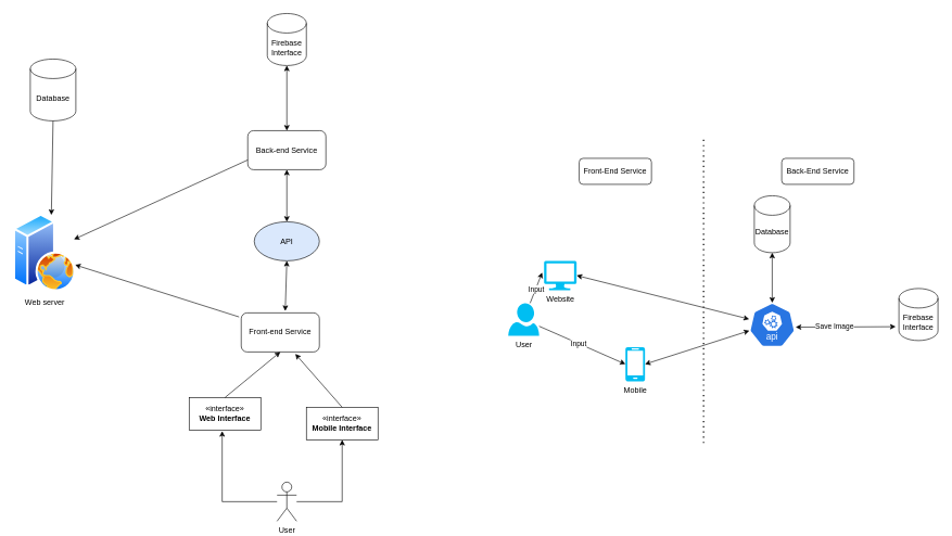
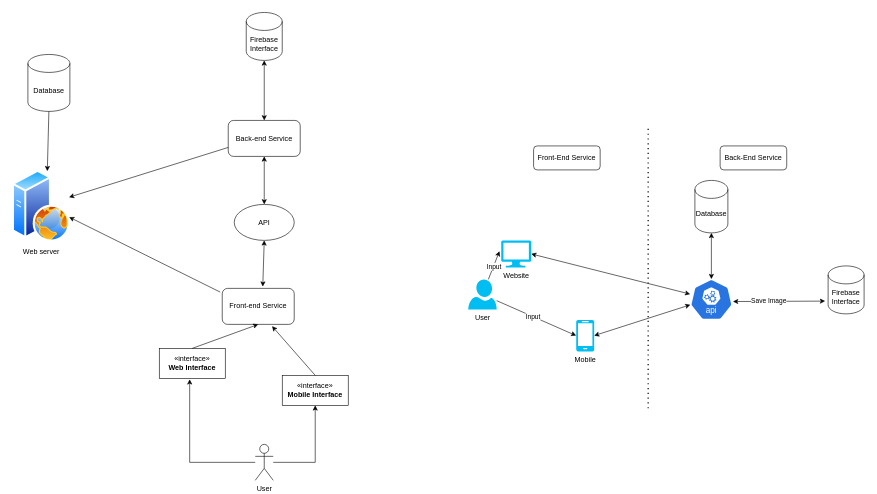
  <mxCell id="0" />
  <mxCell id="1" parent="0" />
  <mxCell id="2" value="Database" style="shape=cylinder3;whiteSpace=wrap;html=1;boundedLbl=1;backgroundOutline=1;size=15;" vertex="1" parent="1"><mxGeometry x="46" y="90" width="70" height="95" as="geometry" /></mxCell>
- <mxCell id="3" value="Web server&lt;br&gt;" style="image;aspect=fixed;perimeter=ellipsePerimeter;html=1;align=center;shadow=0;dashed=0;spacingTop=3;image=img/lib/active_directory/web_server.svg;" vertex="1" parent="1"><mxGeometry x="20" y="327.5" width="96" height="120" as="geometry" /></mxCell>
- <mxCell id="4" value="API" style="ellipse;whiteSpace=wrap;html=1;fillColor=#dae8fc;" vertex="1" parent="1"><mxGeometry x="390" y="340" width="100" height="60" as="geometry" /></mxCell>
+ <mxCell id="3" value="Web server&lt;br&gt;" style="image;aspect=fixed;perimeter=ellipsePerimeter;html=1;align=center;shadow=0;dashed=0;spacingTop=3;image=img/lib/active_directory/web_server.svg;" vertex="1" parent="1"><mxGeometry x="20" y="282.5" width="96" height="120" as="geometry" /></mxCell>
+ <mxCell id="4" value="API" style="ellipse;whiteSpace=wrap;html=1;" vertex="1" parent="1"><mxGeometry x="390" y="340" width="100" height="60" as="geometry" /></mxCell>
  <mxCell id="5" value="Back-end Service" style="rounded=1;whiteSpace=wrap;html=1;" vertex="1" parent="1"><mxGeometry x="380" y="200" width="120" height="60" as="geometry" /></mxCell>
  <mxCell id="6" value="Front-end Service" style="rounded=1;whiteSpace=wrap;html=1;" vertex="1" parent="1"><mxGeometry x="370" y="480" width="120" height="60" as="geometry" /></mxCell>
  <mxCell id="7" value="Firebase&lt;br&gt;Interface&lt;br&gt;" style="shape=cylinder3;whiteSpace=wrap;html=1;boundedLbl=1;backgroundOutline=1;size=15;" vertex="1" parent="1"><mxGeometry x="410" y="20" width="60" height="80" as="geometry" /></mxCell>
  <mxCell id="8" value="" style="endArrow=classic;html=1;rounded=0;exitX=0.5;exitY=1;exitDx=0;exitDy=0;exitPerimeter=0;entryX=0.608;entryY=0.017;entryDx=0;entryDy=0;entryPerimeter=0;" edge="1" parent="1" source="2" target="3"><mxGeometry width="50" height="50" relative="1" as="geometry"><mxPoint x="60" y="242.5" as="sourcePoint" /><mxPoint x="110" y="192.5" as="targetPoint" /></mxGeometry></mxCell>
  <mxCell id="9" value="" style="endArrow=classic;html=1;rounded=0;exitX=0;exitY=0.75;exitDx=0;exitDy=0;" edge="1" parent="1" source="5" target="3"><mxGeometry width="50" height="50" relative="1" as="geometry"><mxPoint x="230" y="290" as="sourcePoint" /><mxPoint x="280" y="240" as="targetPoint" /></mxGeometry></mxCell>
  <mxCell id="10" value="" style="endArrow=classic;html=1;rounded=0;exitX=-0.028;exitY=0.103;exitDx=0;exitDy=0;exitPerimeter=0;entryX=0.988;entryY=0.656;entryDx=0;entryDy=0;entryPerimeter=0;" edge="1" parent="1" source="6" target="3"><mxGeometry width="50" height="50" relative="1" as="geometry"><mxPoint x="-10" y="460" as="sourcePoint" /><mxPoint x="140" y="310" as="targetPoint" /></mxGeometry></mxCell>
  <mxCell id="11" value="" style="endArrow=classic;startArrow=classic;html=1;rounded=0;entryX=0.5;entryY=1;entryDx=0;entryDy=0;exitX=0.5;exitY=0;exitDx=0;exitDy=0;" edge="1" parent="1" source="4" target="5"><mxGeometry width="50" height="50" relative="1" as="geometry"><mxPoint x="350" y="360" as="sourcePoint" /><mxPoint x="400" y="310" as="targetPoint" /></mxGeometry></mxCell>
  <mxCell id="12" value="" style="endArrow=classic;startArrow=classic;html=1;rounded=0;entryX=0.5;entryY=1;entryDx=0;entryDy=0;exitX=0.563;exitY=-0.05;exitDx=0;exitDy=0;exitPerimeter=0;" edge="1" parent="1" source="6" target="4"><mxGeometry width="50" height="50" relative="1" as="geometry"><mxPoint x="260" y="450" as="sourcePoint" /><mxPoint x="310" y="400" as="targetPoint" /></mxGeometry></mxCell>
  <mxCell id="13" value="" style="endArrow=classic;startArrow=classic;html=1;rounded=0;entryX=0.5;entryY=1;entryDx=0;entryDy=0;entryPerimeter=0;exitX=0.5;exitY=0;exitDx=0;exitDy=0;" edge="1" parent="1" source="5" target="7"><mxGeometry width="50" height="50" relative="1" as="geometry"><mxPoint x="250" y="190" as="sourcePoint" /><mxPoint x="300" y="140" as="targetPoint" /></mxGeometry></mxCell>
- <mxCell id="14" value="«interface»&lt;br&gt;&lt;b&gt;Web Interface&lt;/b&gt;" style="html=1;whiteSpace=wrap;" vertex="1" parent="1"><mxGeometry x="290" y="610" width="110" height="50" as="geometry" /></mxCell>
+ <mxCell id="14" value="«interface»&lt;br&gt;&lt;b&gt;Web Interface&lt;/b&gt;" style="html=1;whiteSpace=wrap;" vertex="1" parent="1"><mxGeometry x="265" y="580" width="110" height="50" as="geometry" /></mxCell>
  <mxCell id="15" value="«interface»&lt;br&gt;&lt;b&gt;Mobile Interface&lt;/b&gt;" style="html=1;whiteSpace=wrap;" vertex="1" parent="1"><mxGeometry x="470" y="625" width="110" height="50" as="geometry" /></mxCell>
  <mxCell id="16" value="" style="endArrow=classic;html=1;rounded=0;entryX=0.5;entryY=1;entryDx=0;entryDy=0;exitX=0.5;exitY=0;exitDx=0;exitDy=0;" edge="1" parent="1" source="14" target="6"><mxGeometry width="50" height="50" relative="1" as="geometry"><mxPoint x="270" y="620" as="sourcePoint" /><mxPoint x="320" y="570" as="targetPoint" /></mxGeometry></mxCell>
  <mxCell id="17" value="" style="endArrow=classic;html=1;rounded=0;entryX=0.692;entryY=1.05;entryDx=0;entryDy=0;entryPerimeter=0;exitX=0.5;exitY=0;exitDx=0;exitDy=0;" edge="1" parent="1" source="15" target="6"><mxGeometry width="50" height="50" relative="1" as="geometry"><mxPoint x="140" y="560" as="sourcePoint" /><mxPoint x="190" y="510" as="targetPoint" /></mxGeometry></mxCell>
  <mxCell id="18" style="edgeStyle=orthogonalEdgeStyle;rounded=0;orthogonalLoop=1;jettySize=auto;html=1;entryX=0.5;entryY=1;entryDx=0;entryDy=0;" edge="1" parent="1" source="19" target="15"><mxGeometry relative="1" as="geometry" /></mxCell>
  <mxCell id="19" value="User" style="shape=umlActor;verticalLabelPosition=bottom;verticalAlign=top;html=1;outlineConnect=0;" vertex="1" parent="1"><mxGeometry x="425" y="740" width="30" height="60" as="geometry" /></mxCell>
  <mxCell id="20" style="edgeStyle=orthogonalEdgeStyle;rounded=0;orthogonalLoop=1;jettySize=auto;html=1;entryX=0.461;entryY=1.031;entryDx=0;entryDy=0;entryPerimeter=0;" edge="1" parent="1" source="19" target="14"><mxGeometry relative="1" as="geometry" /></mxCell>
  <mxCell id="21" value="Mobile&lt;br&gt;" style="verticalLabelPosition=bottom;html=1;verticalAlign=top;align=center;strokeColor=none;fillColor=#00BEF2;shape=mxgraph.azure.mobile;pointerEvents=1;" vertex="1" parent="1"><mxGeometry x="960" y="532.5" width="30" height="52.5" as="geometry" /></mxCell>
  <mxCell id="22" value="Website" style="verticalLabelPosition=bottom;html=1;verticalAlign=top;align=center;strokeColor=none;fillColor=#00BEF2;shape=mxgraph.azure.computer;pointerEvents=1;" vertex="1" parent="1"><mxGeometry x="835" y="400" width="50" height="45" as="geometry" /></mxCell>
  <mxCell id="23" value="Database" style="shape=cylinder3;whiteSpace=wrap;html=1;boundedLbl=1;backgroundOutline=1;size=15;" vertex="1" parent="1"><mxGeometry x="1157.92" y="300" width="55" height="87.5" as="geometry" /></mxCell>
  <mxCell id="24" value="Firebase&lt;br&gt;Interface&lt;br&gt;" style="shape=cylinder3;whiteSpace=wrap;html=1;boundedLbl=1;backgroundOutline=1;size=15;" vertex="1" parent="1"><mxGeometry x="1380" y="442.5" width="60" height="80" as="geometry" /></mxCell>
  <mxCell id="25" value="" style="endArrow=classic;startArrow=classic;html=1;rounded=0;entryX=0.5;entryY=1;entryDx=0;entryDy=0;entryPerimeter=0;exitX=0.5;exitY=0;exitDx=0;exitDy=0;exitPerimeter=0;" edge="1" parent="1" source="29" target="23"><mxGeometry width="50" height="50" relative="1" as="geometry"><mxPoint x="1300" y="482.5" as="sourcePoint" /><mxPoint x="1290" y="402.5" as="targetPoint" /></mxGeometry></mxCell>
  <mxCell id="26" value="" style="endArrow=classic;startArrow=classic;html=1;rounded=0;entryX=1.008;entryY=0.55;entryDx=0;entryDy=0;entryPerimeter=0;exitX=-0.083;exitY=0.734;exitDx=0;exitDy=0;exitPerimeter=0;" edge="1" parent="1" source="24" target="29"><mxGeometry width="50" height="50" relative="1" as="geometry"><mxPoint x="1110" y="572.5" as="sourcePoint" /><mxPoint x="1252.5" y="503.5" as="targetPoint" /></mxGeometry></mxCell>
  <mxCell id="27" value="Save Image" style="edgeLabel;html=1;align=center;verticalAlign=middle;resizable=0;points=[];" vertex="1" connectable="0" parent="26"><mxGeometry x="0.122" relative="1" as="geometry"><mxPoint x="-9" y="-1" as="offset" /></mxGeometry></mxCell>
  <mxCell id="28" value="User" style="verticalLabelPosition=bottom;html=1;verticalAlign=top;align=center;strokeColor=none;fillColor=#00BEF2;shape=mxgraph.azure.user;" vertex="1" parent="1"><mxGeometry x="780" y="465" width="47.5" height="50" as="geometry" /></mxCell>
  <mxCell id="29" value="" style="aspect=fixed;sketch=0;html=1;dashed=0;whitespace=wrap;fillColor=#2875E2;strokeColor=#ffffff;points=[[0.005,0.63,0],[0.1,0.2,0],[0.9,0.2,0],[0.5,0,0],[0.995,0.63,0],[0.72,0.99,0],[0.5,1,0],[0.28,0.99,0]];shape=mxgraph.kubernetes.icon2;kubernetesLabel=1;prIcon=api" vertex="1" parent="1"><mxGeometry x="1150" y="464.5" width="70.83" height="68" as="geometry" /></mxCell>
  <mxCell id="30" value="" style="endArrow=classic;html=1;rounded=0;entryX=0;entryY=0.5;entryDx=0;entryDy=0;entryPerimeter=0;" edge="1" parent="1" source="28" target="21"><mxGeometry width="50" height="50" relative="1" as="geometry"><mxPoint x="1180" y="715" as="sourcePoint" /><mxPoint x="1250" y="645" as="targetPoint" /></mxGeometry></mxCell>
  <mxCell id="31" value="Input" style="edgeLabel;html=1;align=center;verticalAlign=middle;resizable=0;points=[];" vertex="1" connectable="0" parent="30"><mxGeometry x="-0.093" y="-1" relative="1" as="geometry"><mxPoint as="offset" /></mxGeometry></mxCell>
  <mxCell id="32" value="" style="endArrow=classic;html=1;rounded=0;entryX=-0.057;entryY=0.4;entryDx=0;entryDy=0;entryPerimeter=0;" edge="1" parent="1" source="28" target="22"><mxGeometry width="50" height="50" relative="1" as="geometry"><mxPoint x="1304" y="705" as="sourcePoint" /><mxPoint x="1400" y="645" as="targetPoint" /></mxGeometry></mxCell>
  <mxCell id="33" value="Input" style="edgeLabel;html=1;align=center;verticalAlign=middle;resizable=0;points=[];" vertex="1" connectable="0" parent="32"><mxGeometry x="-0.093" y="-1" relative="1" as="geometry"><mxPoint as="offset" /></mxGeometry></mxCell>
  <mxCell id="34" value="" style="endArrow=none;dashed=1;html=1;dashPattern=1 3;strokeWidth=2;rounded=0;" edge="1" parent="1"><mxGeometry width="50" height="50" relative="1" as="geometry"><mxPoint x="1080" y="680" as="sourcePoint" /><mxPoint x="1080" y="210" as="targetPoint" /></mxGeometry></mxCell>
  <mxCell id="35" value="" style="endArrow=classic;startArrow=classic;html=1;rounded=0;exitX=1;exitY=0.5;exitDx=0;exitDy=0;exitPerimeter=0;" edge="1" parent="1" source="22" target="29"><mxGeometry width="50" height="50" relative="1" as="geometry"><mxPoint x="1010" y="430" as="sourcePoint" /><mxPoint x="1090" y="392.5" as="targetPoint" /></mxGeometry></mxCell>
  <mxCell id="36" value="" style="endArrow=classic;startArrow=classic;html=1;rounded=0;entryX=0.005;entryY=0.63;entryDx=0;entryDy=0;entryPerimeter=0;exitX=1;exitY=0.5;exitDx=0;exitDy=0;exitPerimeter=0;" edge="1" parent="1" source="21" target="29"><mxGeometry width="50" height="50" relative="1" as="geometry"><mxPoint x="1010" y="562.5" as="sourcePoint" /><mxPoint x="1050" y="492.5" as="targetPoint" /></mxGeometry></mxCell>
  <mxCell id="37" value="Front-End Service" style="rounded=1;whiteSpace=wrap;html=1;" vertex="1" parent="1"><mxGeometry x="889" y="242.5" width="111" height="40" as="geometry" /></mxCell>
  <mxCell id="38" value="Back-End Service" style="rounded=1;whiteSpace=wrap;html=1;" vertex="1" parent="1"><mxGeometry x="1200" y="242.5" width="111" height="40" as="geometry" /></mxCell>
